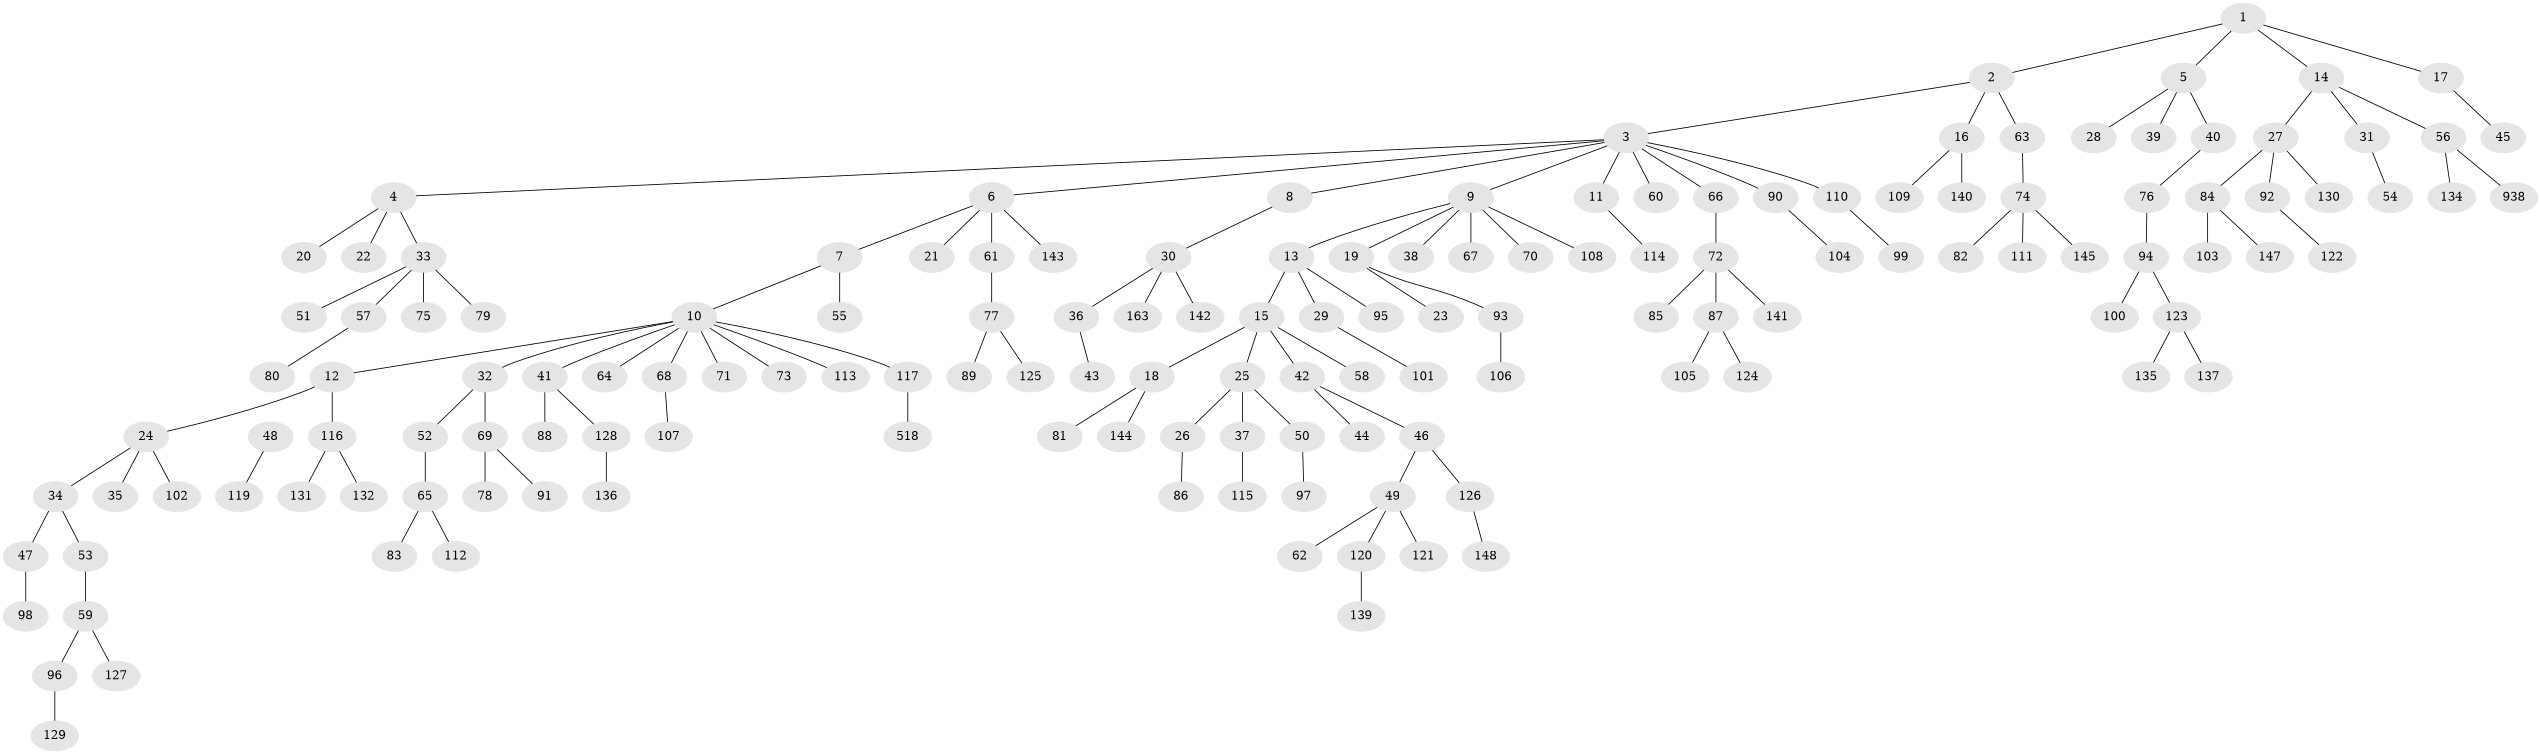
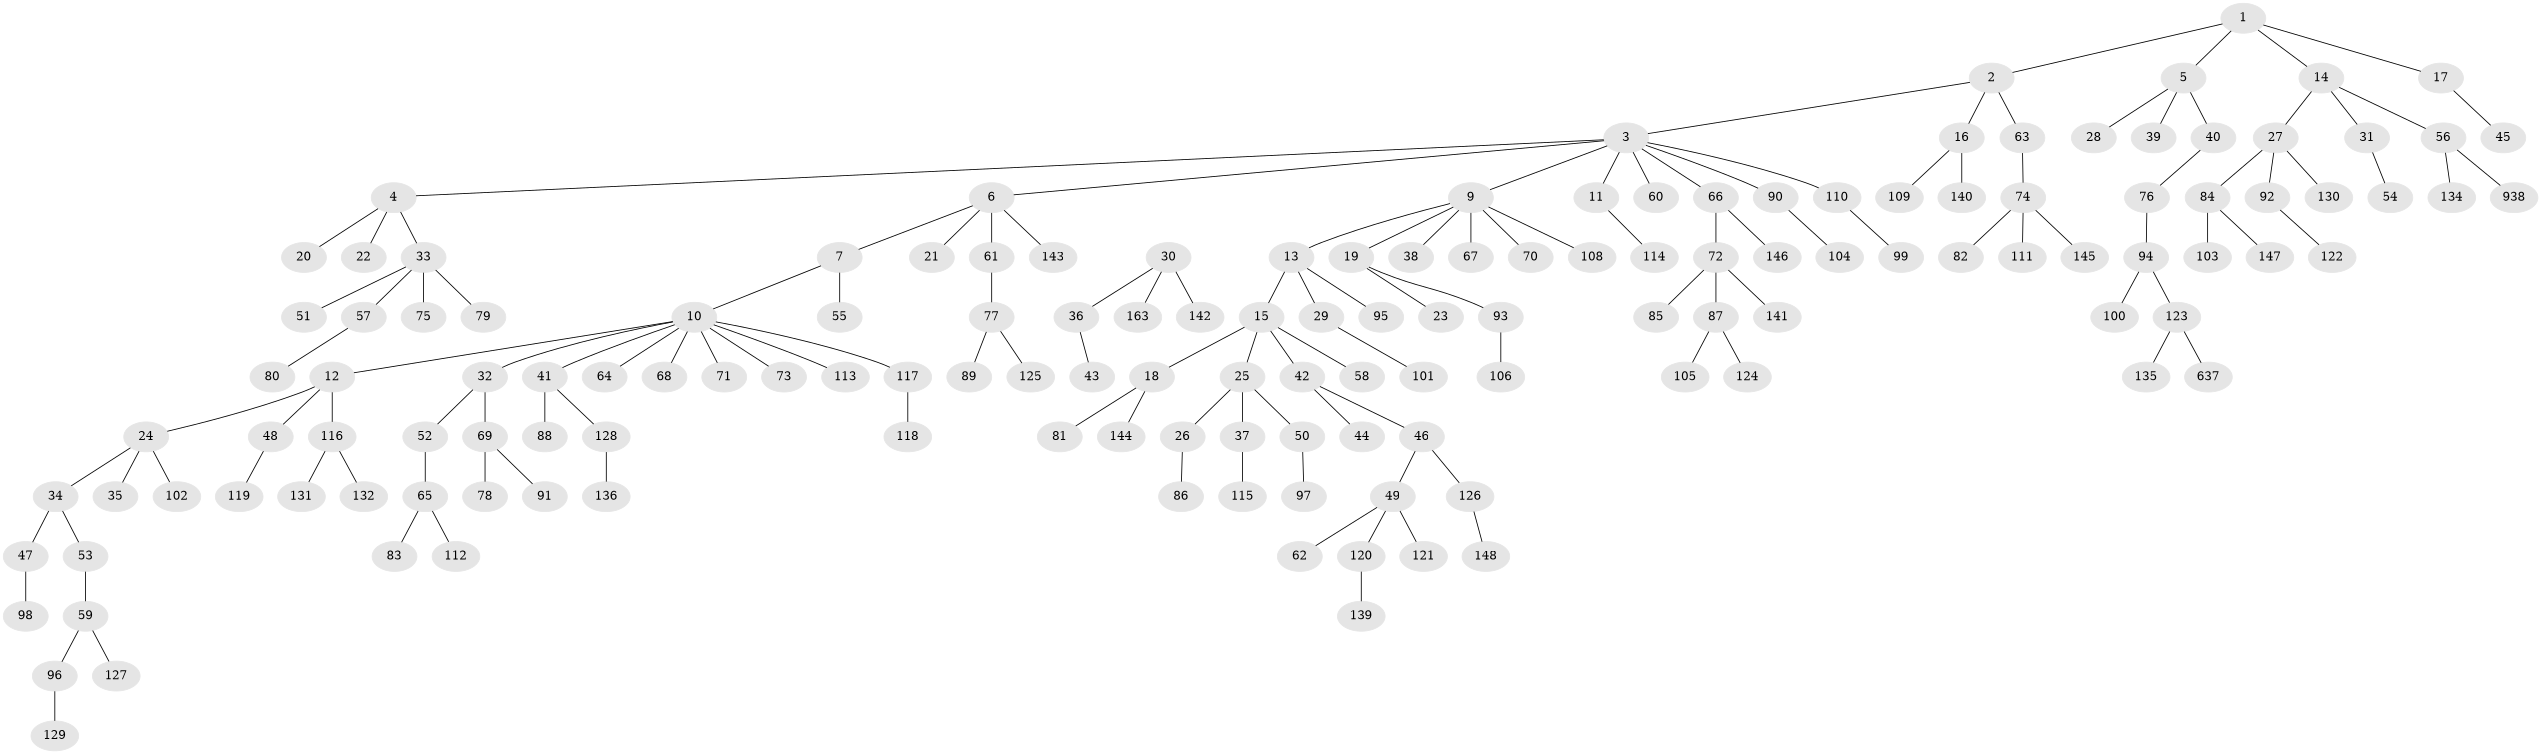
  graph {
    node [color=gray90 style=filled]
    1
    2
    5
    14
    17
    3
    16
    63
    28
    39
    40
    27
    31
    56
    45
    4
    6
-   8
    9
    11
    60
    66
    90
    110
    109
    140
    74
    20
    22
    33
    7
    21
    61
    143
    30
    13
    19
    38
    67
    70
    108
    114
    72
+   146
    104
    99
    51
    57
    75
    79
    76
    10
    55
    77
    12
    32
    41
    64
    68
    71
    73
    113
    117
    36
    n65 [label=163]
    142
    15
    29
    95
    23
    93
    24
    48
    116
    52
    69
    88
    128
-   107
-   118 [label=518]
+   118
    34
    35
    102
    119
    131
    132
    18
    25
    42
    58
    101
    84
    92
    130
    54
    134
    n97 [label=938]
    81
    144
    26
    37
    50
    44
    46
    106
    47
    53
    86
    115
    97
    103
    147
    122
    43
    65
    78
    91
    80
    98
    59
    94
    136
    49
    126
    62
    120
    121
    148
    139
    83
    112
    96
    127
    129
    89
    125
    82
    111
    145
    85
    87
    141
    105
    124
    100
    123
    135
-   137
+   137 [label=637]
    1 -- 2
    1 -- 5
    1 -- 14
    1 -- 17
    2 -- 3
    2 -- 16
    2 -- 63
    5 -- 28
    5 -- 39
    5 -- 40
    14 -- 27
    14 -- 31
    14 -- 56
    17 -- 45
    3 -- 4
    3 -- 6
-   3 -- 8
    3 -- 9
    3 -- 11
    3 -- 60
    3 -- 66
    3 -- 90
    3 -- 110
    16 -- 109
    16 -- 140
    63 -- 74
    40 -- 76
    27 -- 84
    27 -- 92
    27 -- 130
    31 -- 54
    56 -- 134
    56 -- n97
    4 -- 20
    4 -- 22
    4 -- 33
    6 -- 7
    6 -- 21
    6 -- 61
    6 -- 143
-   8 -- 30
    9 -- 13
    9 -- 19
    9 -- 38
    9 -- 67
    9 -- 70
    9 -- 108
    11 -- 114
    66 -- 72
+   66 -- 146
    90 -- 104
    110 -- 99
    74 -- 82
    74 -- 111
    74 -- 145
    33 -- 51
    33 -- 57
    33 -- 75
    33 -- 79
    7 -- 10
    7 -- 55
    61 -- 77
    30 -- 36
    30 -- n65
    30 -- 142
    13 -- 15
    13 -- 29
    13 -- 95
    19 -- 23
    19 -- 93
    72 -- 85
    72 -- 87
    72 -- 141
    57 -- 80
    76 -- 94
    10 -- 12
    10 -- 32
    10 -- 41
    10 -- 64
    10 -- 68
    10 -- 71
    10 -- 73
    10 -- 113
    10 -- 117
    77 -- 89
    77 -- 125
    12 -- 24
+   12 -- 48
    12 -- 116
    32 -- 52
    32 -- 69
    41 -- 88
    41 -- 128
-   68 -- 107
    117 -- 118
    36 -- 43
    15 -- 18
    15 -- 25
    15 -- 42
    15 -- 58
    29 -- 101
    93 -- 106
    24 -- 34
    24 -- 35
    24 -- 102
    48 -- 119
    116 -- 131
    116 -- 132
    52 -- 65
    69 -- 78
    69 -- 91
    128 -- 136
    34 -- 47
    34 -- 53
    18 -- 81
    18 -- 144
    25 -- 26
    25 -- 37
    25 -- 50
    42 -- 44
    42 -- 46
    84 -- 103
    84 -- 147
    92 -- 122
    26 -- 86
    37 -- 115
    50 -- 97
    46 -- 49
    46 -- 126
    47 -- 98
    53 -- 59
    65 -- 83
    65 -- 112
    59 -- 96
    59 -- 127
    94 -- 100
    94 -- 123
    49 -- 62
    49 -- 120
    49 -- 121
    126 -- 148
    120 -- 139
    96 -- 129
    87 -- 105
    87 -- 124
    123 -- 135
    123 -- 137
  }
